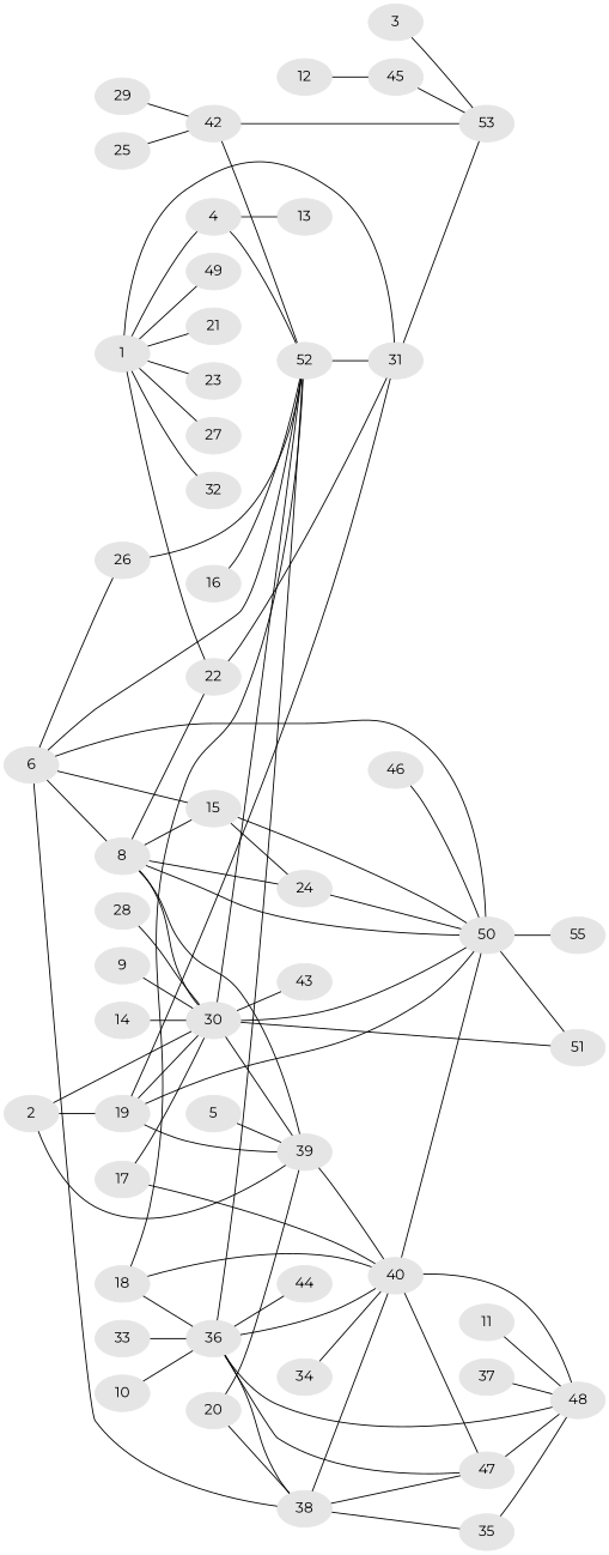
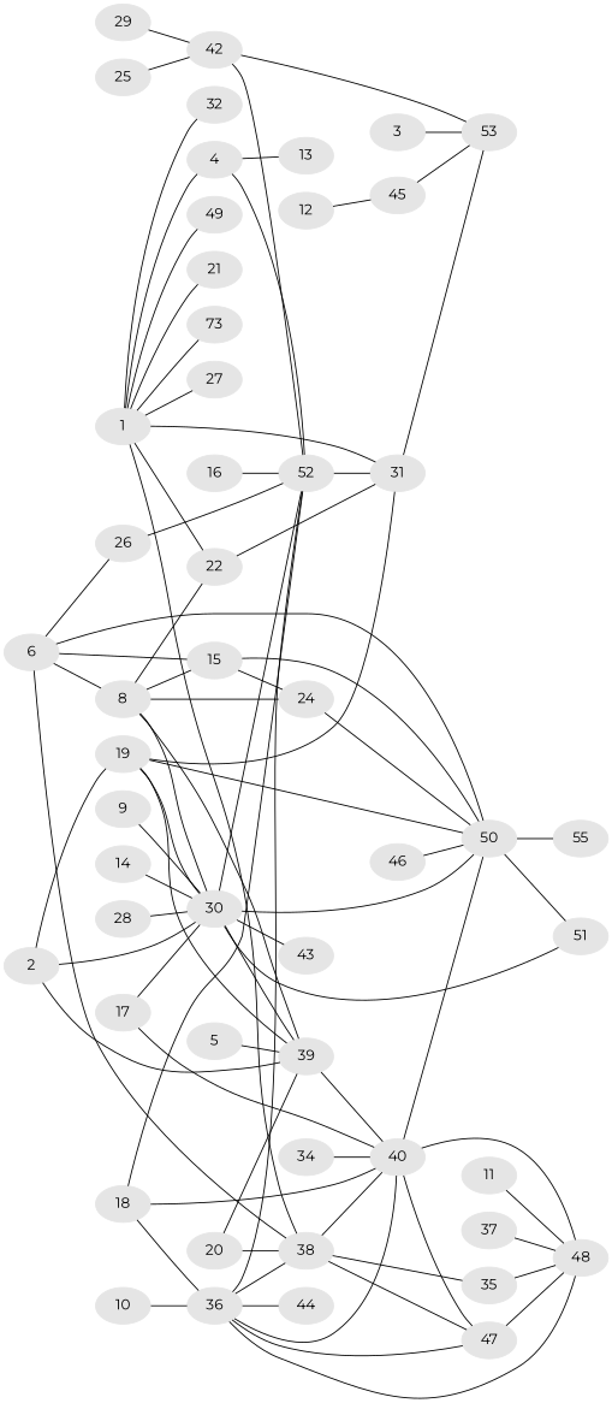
  graph {
    fontname=Montserrat
    rankdir=LR
    node [color=gray90 fontname=Montserrat style=filled]
    edge [fontname=Montserrat weight=1.0]
    1
    4
    21
    22
-   23
+   23 [label=73]
    27
    31
    32
    38
    49
    13
    52
    53
    40
    35
    47
    2
    19
    30
    39
    50
    43
    51
    3
    5
    6
    8
    15
    26
    24
    55
    9
    10
    36
    48
    44
    11
    12
    45
    14
    16
    17
    18
    20
    25
    42
    28
    29
-   33
    34
    37
    46
    1 -- 4
    1 -- 21
    1 -- 22 [weight=3.0]
    1 -- 23
    1 -- 27
    1 -- 31 [weight=3.0]
    1 -- 32
+   1 -- 38 [weight=2.0]
    1 -- 49
    4 -- 13
    4 -- 52
    22 -- 31
    31 -- 53
    38 -- 40
    38 -- 35
    38 -- 47
    52 -- 31 [weight=2.0]
    40 -- 47
    40 -- 50
    40 -- 48
    35 -- 48
    47 -- 48
    2 -- 19 [weight=2.0]
    2 -- 30 [weight=2.0]
    2 -- 39 [weight=2.0]
    19 -- 31 [weight=2.0]
    19 -- 30
    19 -- 39
    19 -- 50
    30 -- 52
    30 -- 39
    30 -- 50
    30 -- 43
    30 -- 51
    39 -- 40
    50 -- 51
    50 -- 55
    3 -- 53
    5 -- 39
    6 -- 38
-   6 -- 52
    6 -- 50
    6 -- 8
    6 -- 15
    6 -- 26
    8 -- 22
    8 -- 30
    8 -- 39
-   8 -- 50
    8 -- 15
    8 -- 24
    15 -- 50
    15 -- 24
    26 -- 52
    24 -- 50
    9 -- 30
    10 -- 36
    36 -- 38
    36 -- 52
    36 -- 40
    36 -- 47
    36 -- 48
    36 -- 44
    11 -- 48
    12 -- 45
    45 -- 53
    14 -- 30
    16 -- 52
    17 -- 40
    17 -- 30
    18 -- 52
    18 -- 40
    18 -- 36
    20 -- 38
    20 -- 39
    25 -- 42
    42 -- 52 [weight=4.0]
    42 -- 53 [weight=2.0]
    28 -- 30
    29 -- 42
-   33 -- 36
    34 -- 40
    37 -- 48
    46 -- 50
  }
